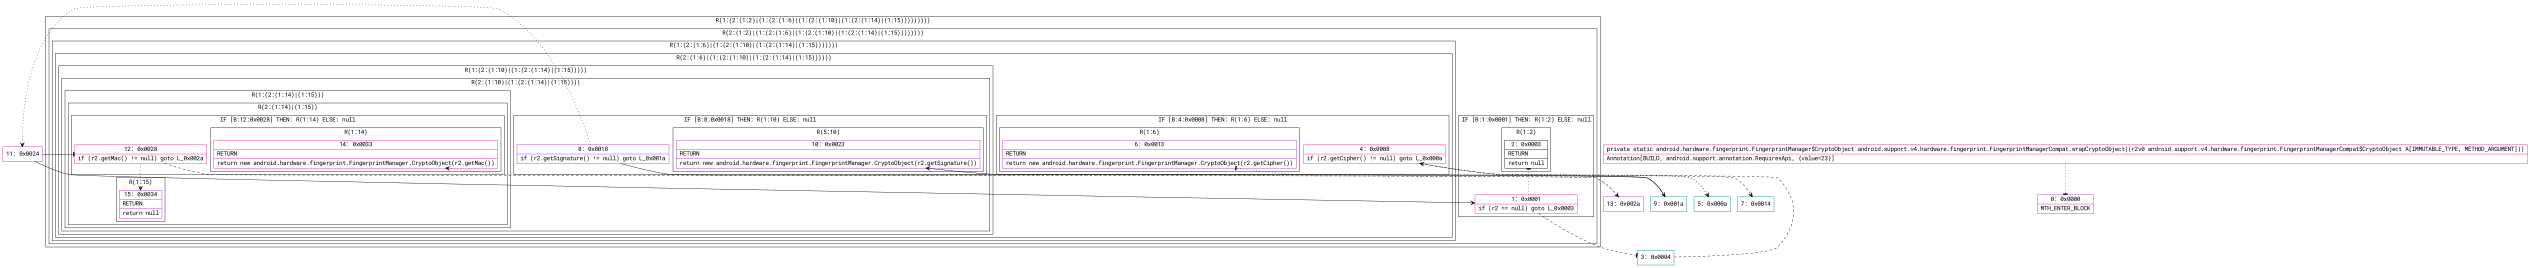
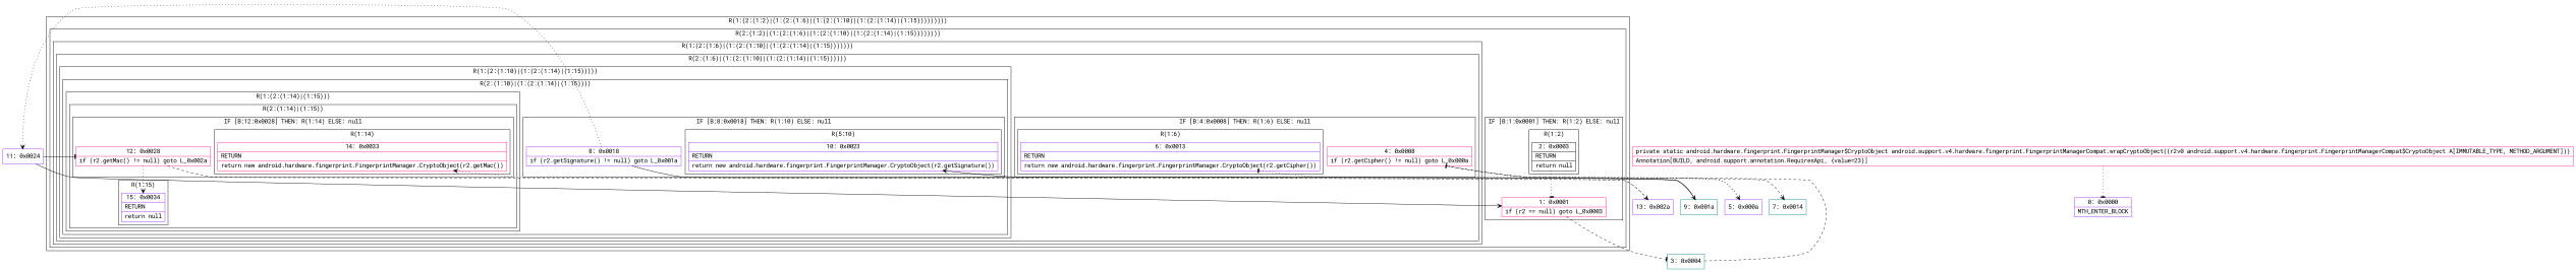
  digraph {
    fontname="Roboto Mono"
    node [color=purple fontname="Roboto Mono" shape=record]
    edge [arrowhead=vee fontname="Roboto Mono" style=dotted]
    n1 [color=black label="{2\:\ 0x0003|RETURN\l|return null\l}"]
    n2 [color=deeppink label="{1\:\ 0x0001|if (r2 == null) goto L_0x0003\l}"]
    n3 [label="{6\:\ 0x0013|RETURN\l|return new android.hardware.fingerprint.FingerprintManager.CryptoObject(r2.getCipher())\l}"]
    n4 [color=deeppink label="{4\:\ 0x0008|if (r2.getCipher() != null) goto L_0x000a\l}"]
    n5 [label="{10\:\ 0x0023|RETURN\l|return new android.hardware.fingerprint.FingerprintManager.CryptoObject(r2.getSignature())\l}"]
    n6 [label="{8\:\ 0x0018|if (r2.getSignature() != null) goto L_0x001a\l}"]
    n7 [color=deeppink label="{14\:\ 0x0033|RETURN\l|return new android.hardware.fingerprint.FingerprintManager.CryptoObject(r2.getMac())\l}"]
    n8 [color=deeppink label="{12\:\ 0x0028|if (r2.getMac() != null) goto L_0x002a\l}"]
    n9 [label="{15\:\ 0x0034|RETURN\l|return null\l}"]
    n10 [color=teal label="{3\:\ 0x0004}"]
-   n11 [color=teal label="{5\:\ 0x000a}"]
+   n11 [label="{5\:\ 0x000a}"]
    n12 [color=teal label="{7\:\ 0x0014}"]
    n13 [color=teal label="{9\:\ 0x001a}"]
    n14 [label="{11\:\ 0x0024}"]
    n15 [label="{13\:\ 0x002a}"]
    n16 [label="{0\:\ 0x0000|MTH_ENTER_BLOCK\l}"]
    n17 [color=deeppink label="{private static android.hardware.fingerprint.FingerprintManager$CryptoObject android.support.v4.hardware.fingerprint.FingerprintManagerCompat.wrapCryptoObject((r2v0 android.support.v4.hardware.fingerprint.FingerprintManagerCompat$CryptoObject A[IMMUTABLE_TYPE, METHOD_ARGUMENT]))  | Annotation[BUILD, android.support.annotation.RequiresApi, \{value=23\}]\l}"]
    subgraph cluster_1 {
      label="R(1:(2:(1:2)|(1:(2:(1:6)|(1:(2:(1:10)|(1:(2:(1:14)|(1:15)))))))))"
      subgraph cluster_2 {
        label="R(2:(1:2)|(1:(2:(1:6)|(1:(2:(1:10)|(1:(2:(1:14)|(1:15))))))))"
        subgraph cluster_3 {
          label="IF [B:1:0x0001] THEN: R(1:2) ELSE: null"
          n2
          subgraph cluster_4 {
            label="R(1:2)"
            n1
          }
        }
        subgraph cluster_5 {
          label="R(1:(2:(1:6)|(1:(2:(1:10)|(1:(2:(1:14)|(1:15)))))))"
          subgraph cluster_6 {
            label="R(2:(1:6)|(1:(2:(1:10)|(1:(2:(1:14)|(1:15))))))"
            subgraph cluster_7 {
              label="IF [B:4:0x0008] THEN: R(1:6) ELSE: null"
              n4
              subgraph cluster_8 {
                label="R(1:6)"
                n3
              }
            }
            subgraph cluster_9 {
              label="R(1:(2:(1:10)|(1:(2:(1:14)|(1:15)))))"
              subgraph cluster_10 {
                label="R(2:(1:10)|(1:(2:(1:14)|(1:15))))"
                subgraph cluster_11 {
                  label="IF [B:8:0x0018] THEN: R(1:10) ELSE: null"
                  n6
                  subgraph cluster_12 {
                    label="R(5:10)"
                    n5
                  }
                }
                subgraph cluster_13 {
                  label="R(1:(2:(1:14)|(1:15)))"
                  subgraph cluster_14 {
                    label="R(2:(1:14)|(1:15))"
                    subgraph cluster_15 {
                      label="IF [B:12:0x0028] THEN: R(1:14) ELSE: null"
                      n8
                      subgraph cluster_16 {
                        label="R(1:14)"
                        n7
                      }
                    }
                    subgraph cluster_17 {
                      label="R(1:15)"
                      n9
                    }
                  }
                }
              }
            }
          }
        }
      }
    }
-   n2 -> n1 [arrowhead=tee]
+   n1 -> n2 [arrowhead=tee]
    n2 -> n10 [arrowhead=tee style=dashed]
    n4 -> n11
    n4 -> n12 [style=dashed]
    n6 -> n13 [style=solid]
    n6 -> n14
    n8 -> n9
    n8 -> n15 [style=dashed]
-   n10 -> n4 [style=dashed]
+   n10 -> n4 [arrowhead=tee style=dashed]
    n11 -> n3 [arrowhead=tee]
    n13 -> n5 [style=solid]
    n14 -> n2 [style=solid]
    n14 -> n8 [arrowhead=tee style=solid]
    n15 -> n7
    n17 -> n16 [arrowhead=tee]
  }
